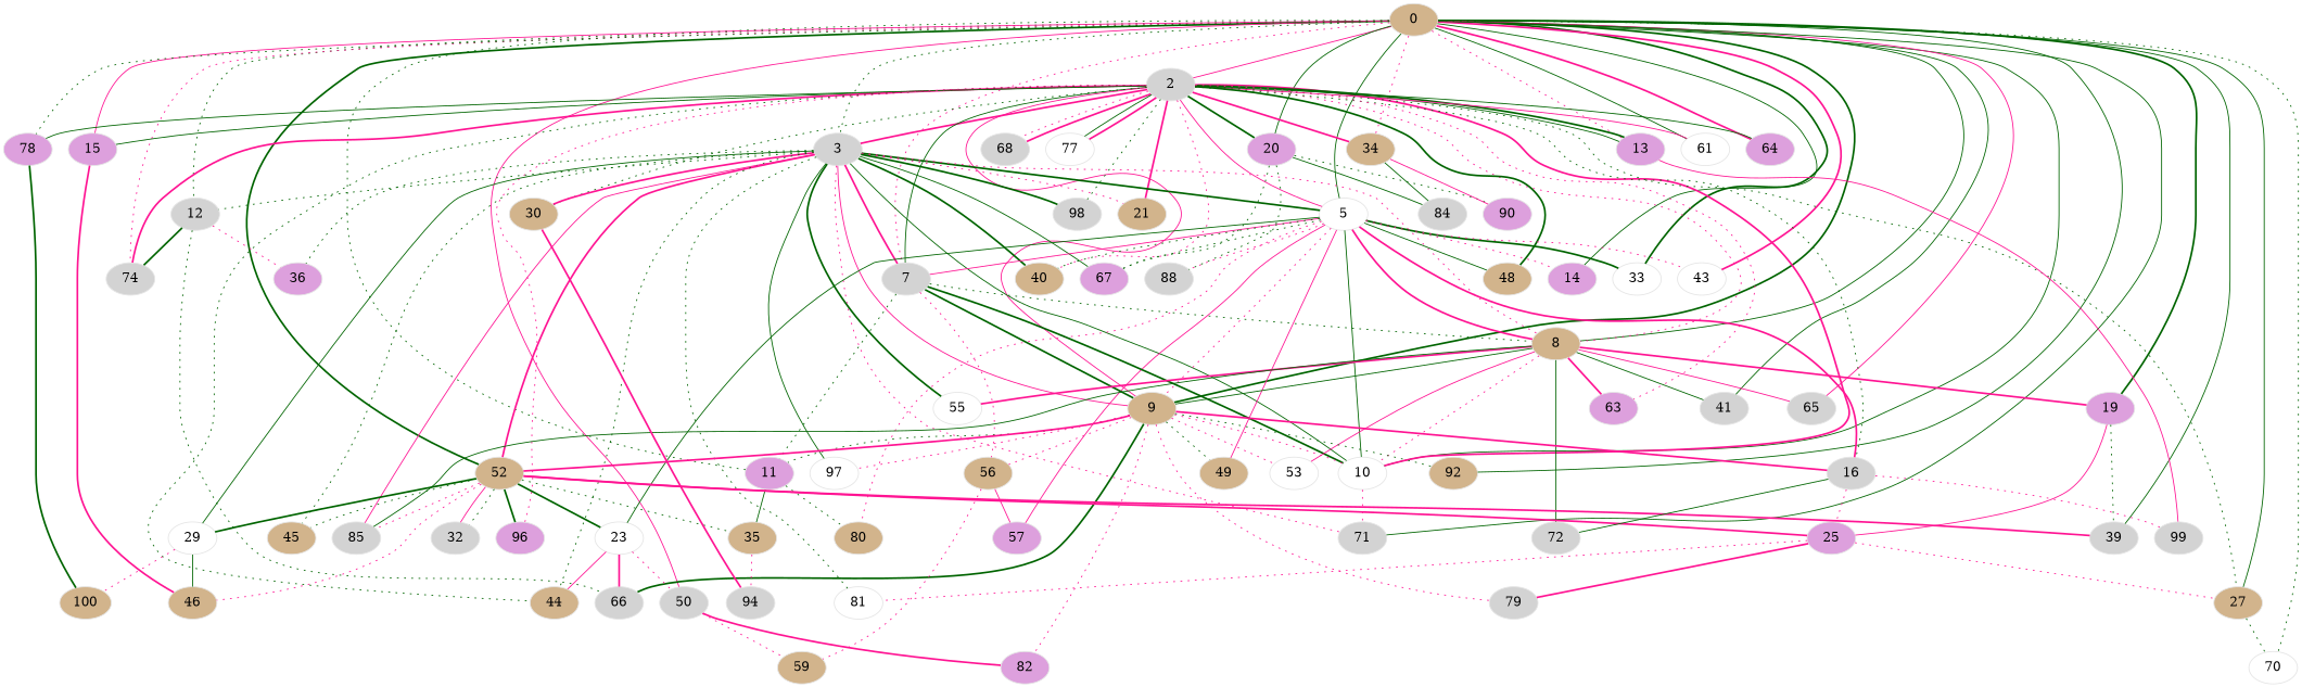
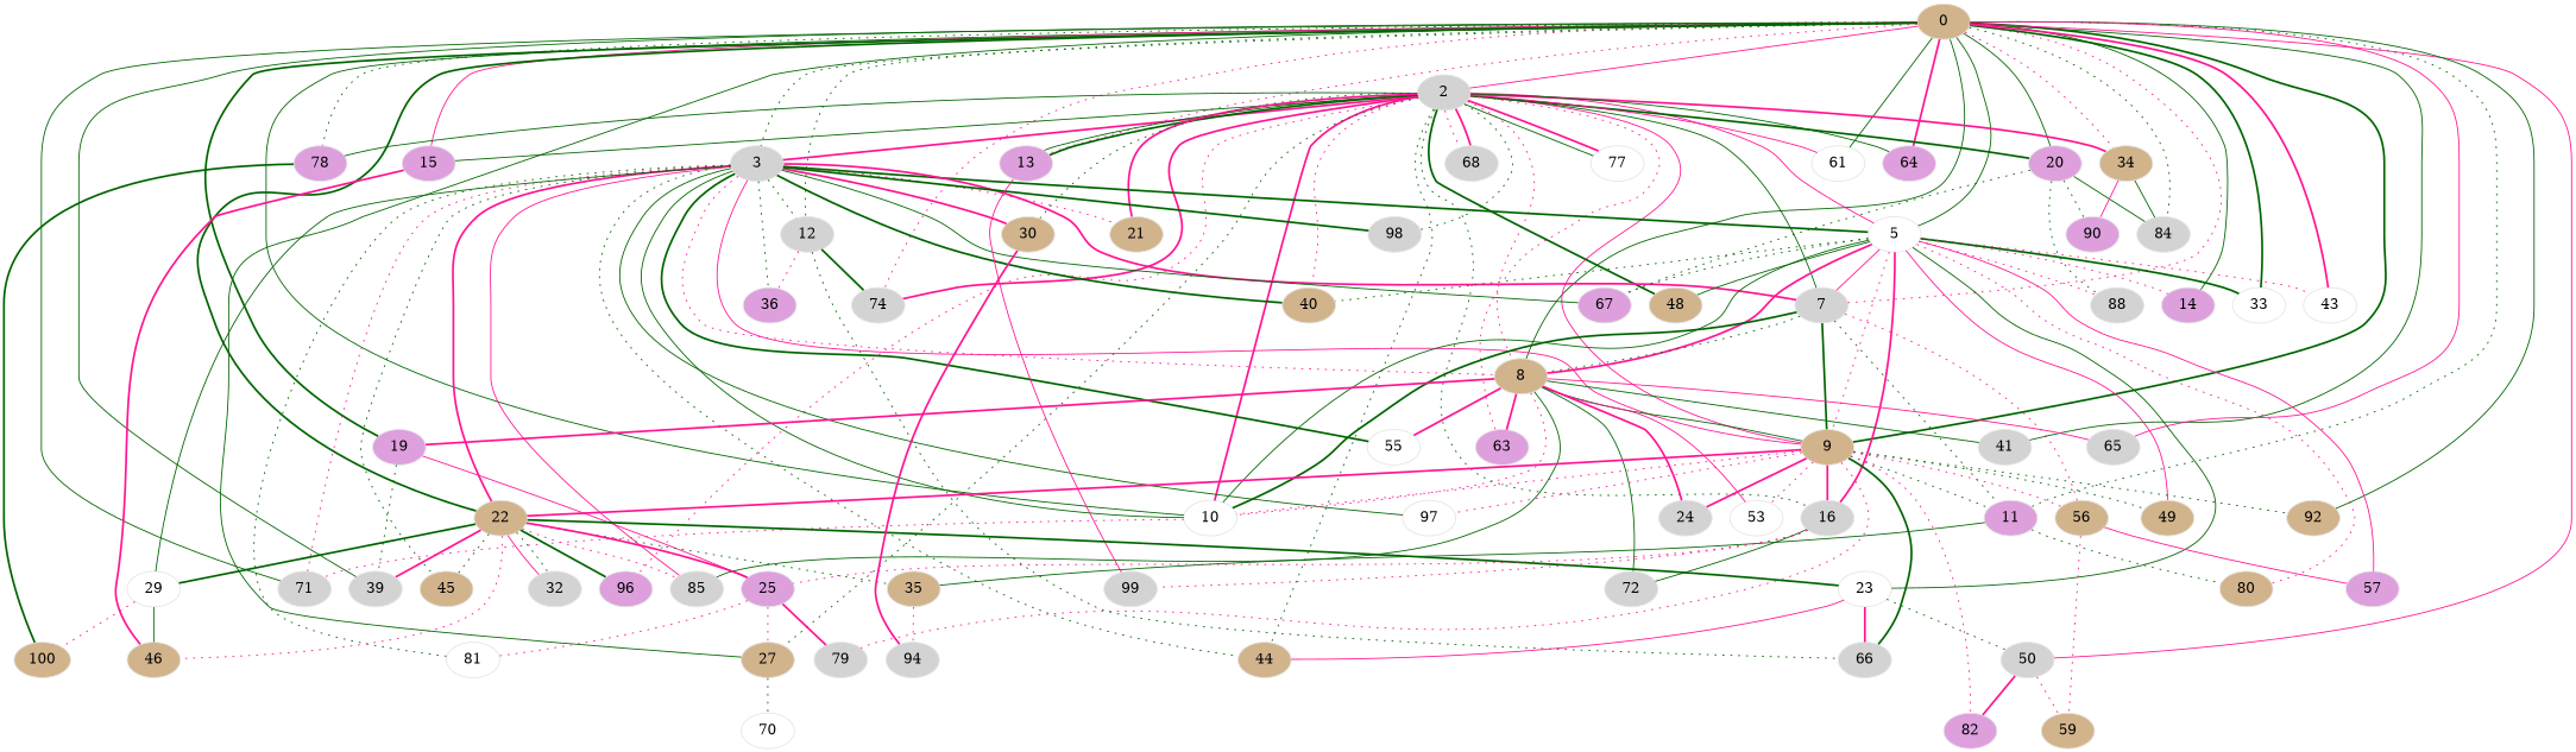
  graph {
    node [color=gray90 fillcolor=lightgrey style=filled]
    edge [color=darkgreen style=dotted]
    n1 [fillcolor=tan label=0 super="+6"]
    2 [super="+48"]
    3 [super="+4"]
    5 [fillcolor=white super="+28"]
    7 [super="+26"]
    8 [fillcolor=tan super="+18"]
    9 [fillcolor=tan super="+73"]
    10 [fillcolor=white]
    11 [fillcolor=plum super="+54"]
    12 [super="+89"]
    13 [fillcolor=plum super="+17"]
    14 [fillcolor=plum]
    15 [fillcolor=plum super="+37"]
    19 [fillcolor=plum]
    20 [fillcolor=plum super="+51"]
-   22 [fillcolor=tan super="+47" label=52]
+   22 [fillcolor=tan super="+47"]
    27 [fillcolor=tan super="+69"]
    33 [fillcolor=white]
    34 [fillcolor=tan super="+38"]
    39 [super="+76"]
    41
    43 [fillcolor=white]
    50 [super="+86"]
    61 [fillcolor=white]
    n25 [fillcolor=tan label=92]
    64 [fillcolor=plum]
    65
    70 [fillcolor=white]
    71 [super="+93"]
    74 [super="+91"]
    78 [fillcolor=plum]
    16 [super="+31"]
    21 [fillcolor=tan]
    30 [fillcolor=tan super="+92"]
    40 [fillcolor=tan super="+83"]
    n36 [fillcolor=tan label=48]
    44 [fillcolor=tan super="+60"]
    63 [fillcolor=plum]
    68
    77 [fillcolor=white]
    96 [fillcolor=plum]
    98
    29 [fillcolor=white super="+52"]
    36 [fillcolor=plum]
    45 [fillcolor=tan]
    55 [fillcolor=white]
    67 [fillcolor=plum]
    81 [fillcolor=white]
    85 [super="+87"]
    97 [fillcolor=white]
    23 [fillcolor=white]
    49 [fillcolor=tan]
    57 [fillcolor=plum]
    80 [fillcolor=tan]
    88
    56 [fillcolor=tan]
+   24
    53 [fillcolor=white]
    72 [super="+75"]
    66 [super="+95"]
    79
    82 [fillcolor=plum]
    35 [fillcolor=tan]
    99
    46 [fillcolor=tan]
    25 [fillcolor=plum super="+58"]
    84
    90 [fillcolor=plum]
    32
    59 [fillcolor=tan]
    100 [fillcolor=tan]
    94
    n1 -- 2 [color=deeppink style=solid weight=2]
    n1 -- 3 [weight=4]
    n1 -- 5 [style=solid weight=2]
    n1 -- 7 [color=deeppink weight=2]
    n1 -- 8 [style=solid weight=3]
    n1 -- 9 [style=bold weight=2]
    n1 -- 10 [style=solid weight=2]
    n1 -- 11
    n1 -- 12
    n1 -- 13 [color=deeppink]
    n1 -- 14 [style=solid]
    n1 -- 15 [color=deeppink style=solid weight=2]
    n1 -- 19 [style=bold]
    n1 -- 20 [style=solid]
    n1 -- 22 [style=bold]
    n1 -- 27 [style=solid]
    n1 -- 33 [style=bold]
    n1 -- 34 [color=deeppink]
    n1 -- 39 [style=solid]
    n1 -- 41 [style=solid]
    n1 -- 43 [color=deeppink style=bold]
    n1 -- 50 [color=deeppink style=solid weight=2]
    n1 -- 61 [style=solid]
    n1 -- n25 [style=solid]
    n1 -- 64 [color=deeppink style=bold]
    n1 -- 65 [color=deeppink style=solid]
-   n1 -- 70
+   n1 -- 84
    n1 -- 71 [style=solid]
    n1 -- 74 [color=deeppink]
    n1 -- 78
    2 -- 3 [color=deeppink style=bold weight=2]
    2 -- 5 [color=deeppink style=solid]
    2 -- 7 [style=solid weight=2]
    2 -- 8 [color=deeppink]
    2 -- 9 [color=deeppink style=solid]
    2 -- 10 [color=deeppink style=bold weight=2]
    2 -- 13 [style=solid]
    2 -- 13 [style=bold]
    2 -- 15 [style=solid]
    2 -- 20 [style=bold]
    2 -- 27
    2 -- 34 [color=deeppink style=bold weight=2]
    2 -- 61 [color=deeppink style=solid]
    2 -- 64 [style=solid]
    2 -- 74 [color=deeppink style=bold]
    2 -- 78 [style=solid]
    2 -- 16
    2 -- 21 [color=deeppink style=bold]
    2 -- 30 [weight=2]
    2 -- 40 [color=deeppink]
    2 -- n36 [style=bold]
    2 -- 44
    2 -- 63 [color=deeppink]
    2 -- 68 [color=deeppink]
    2 -- 68 [color=deeppink style=bold]
    2 -- 77 [style=solid]
    2 -- 77 [color=deeppink style=bold]
    2 -- 96 [color=deeppink]
    2 -- 98
    3 -- 5 [style=bold weight=2]
    3 -- 7 [color=deeppink style=bold weight=2]
    3 -- 8 [color=deeppink weight=2]
    3 -- 9 [color=deeppink style=solid weight=3]
    3 -- 10 [style=solid weight=2]
    3 -- 12 [weight=2]
    3 -- 22 [color=deeppink style=bold]
    3 -- 71 [color=deeppink]
    3 -- 21 [color=deeppink]
    3 -- 30 [color=deeppink style=bold]
    3 -- 40 [style=bold]
    3 -- 44
    3 -- 98 [style=bold]
    3 -- 29 [style=solid]
    3 -- 36
    3 -- 45
    3 -- 55 [style=bold]
    3 -- 67 [style=solid]
    3 -- 81
    3 -- 85 [color=deeppink style=solid]
    3 -- 97 [style=solid]
    5 -- 7 [color=deeppink style=solid]
    5 -- 8 [color=deeppink style=bold]
    5 -- 9 [color=deeppink weight=2]
    5 -- 10 [style=solid]
    5 -- 14 [color=deeppink]
    5 -- 33 [style=bold]
    5 -- 43 [color=deeppink]
    5 -- 16 [color=deeppink style=bold]
    5 -- 40
    5 -- n36 [style=solid]
    5 -- 67
    5 -- 23 [style=solid]
    5 -- 49 [color=deeppink style=solid]
    5 -- 57 [color=deeppink style=solid]
    5 -- 80 [color=deeppink]
    5 -- 88 [color=deeppink]
    7 -- 8
    7 -- 9 [style=bold]
    7 -- 10 [style=bold]
    7 -- 11
    7 -- 56 [color=deeppink]
    8 -- 9 [style=solid]
    8 -- 10 [color=deeppink]
    8 -- 19 [color=deeppink style=bold]
    8 -- 41 [style=solid]
    8 -- 65 [color=deeppink style=solid]
    8 -- 63 [color=deeppink style=bold]
    8 -- 55 [color=deeppink style=bold]
    8 -- 85 [style=solid]
+   8 -- 24 [color=deeppink style=bold]
    8 -- 53 [color=deeppink style=solid]
    8 -- 72 [style=solid weight=2]
    9 -- 10 [color=deeppink]
    9 -- 11
    9 -- 22 [color=deeppink style=bold]
    9 -- n25
    9 -- 16 [color=deeppink style=bold]
    9 -- 97 [color=deeppink]
    9 -- 49
    9 -- 56 [color=deeppink]
+   9 -- 24 [color=deeppink style=bold]
    9 -- 53 [color=deeppink]
    9 -- 66 [style=bold]
    9 -- 79 [color=deeppink]
    9 -- 82 [color=deeppink]
    10 -- 71 [color=deeppink]
    11 -- 80
    11 -- 35 [style=solid]
    12 -- 74 [style=bold]
    12 -- 36 [color=deeppink]
    12 -- 66
    13 -- 99 [color=deeppink style=solid]
    15 -- 46 [color=deeppink style=bold]
    19 -- 39
    19 -- 25 [color=deeppink style=solid]
    20 -- 67
    20 -- 88
    20 -- 84 [style=solid]
    20 -- 90
    22 -- 39 [color=deeppink style=bold]
    22 -- 96 [style=bold]
    22 -- 29 [style=bold]
    22 -- 45
    22 -- 85 [color=deeppink]
    22 -- 23 [style=bold]
    22 -- 35
    22 -- 46 [color=deeppink]
    22 -- 25 [color=deeppink style=bold]
    22 -- 32 [color=deeppink style=solid]
    22 -- 32
    27 -- 70
    34 -- 84 [style=solid]
    34 -- 90 [color=deeppink style=solid]
    50 -- 82 [color=deeppink style=bold]
    50 -- 59 [color=deeppink]
    78 -- 100 [style=bold]
    16 -- 72 [style=solid]
    16 -- 99 [color=deeppink]
    16 -- 25 [color=deeppink]
    30 -- 94 [color=deeppink style=bold]
    29 -- 46 [style=solid]
    29 -- 100 [color=deeppink]
-   23 -- 50 [color=deeppink]
+   23 -- 50
    23 -- 44 [color=deeppink style=solid]
    23 -- 66 [color=deeppink style=bold]
    56 -- 57 [color=deeppink style=solid]
    56 -- 59 [color=deeppink]
    35 -- 94 [color=deeppink]
    25 -- 27 [color=deeppink]
    25 -- 81 [color=deeppink]
    25 -- 79 [color=deeppink style=bold]
  }
